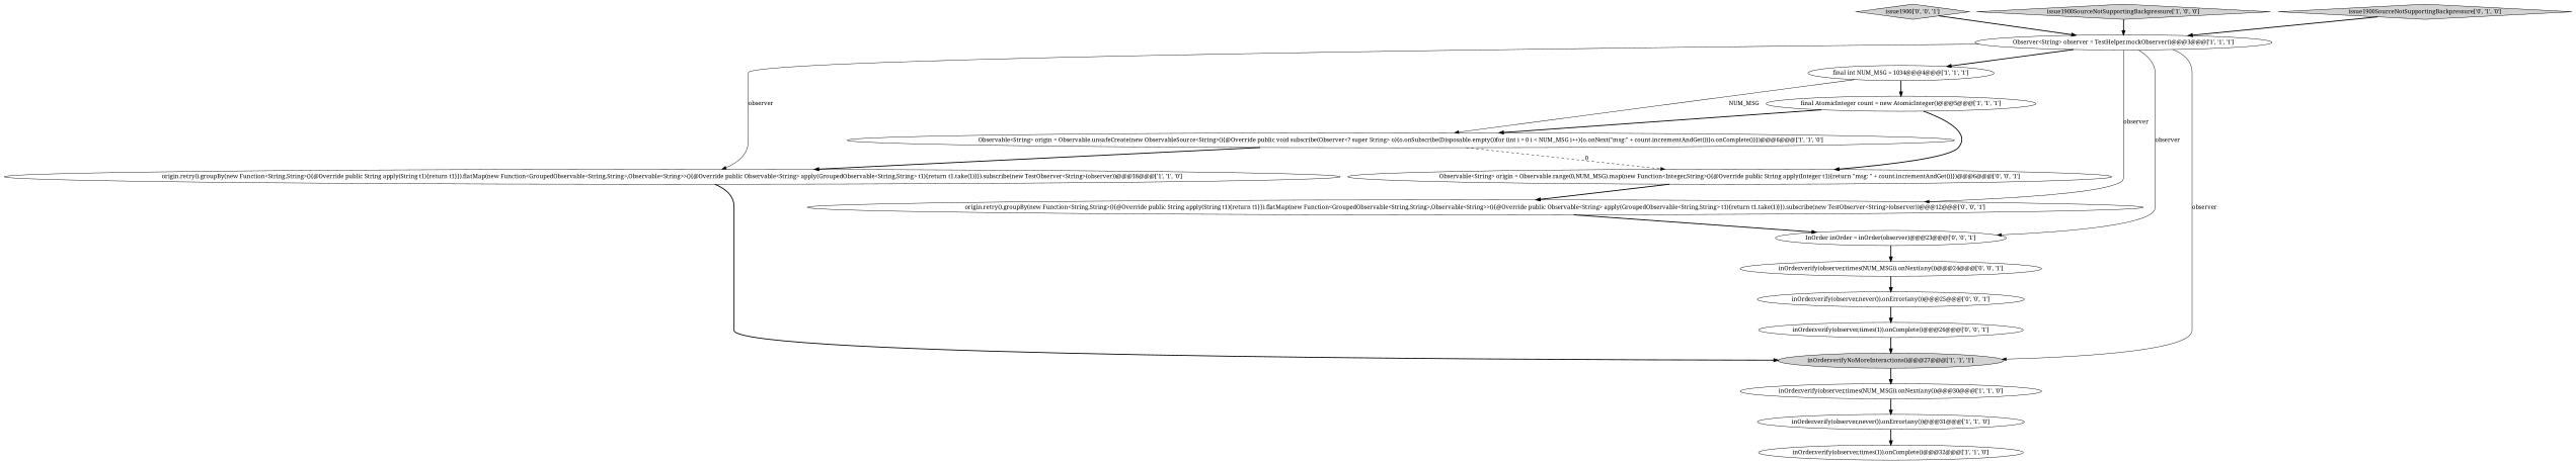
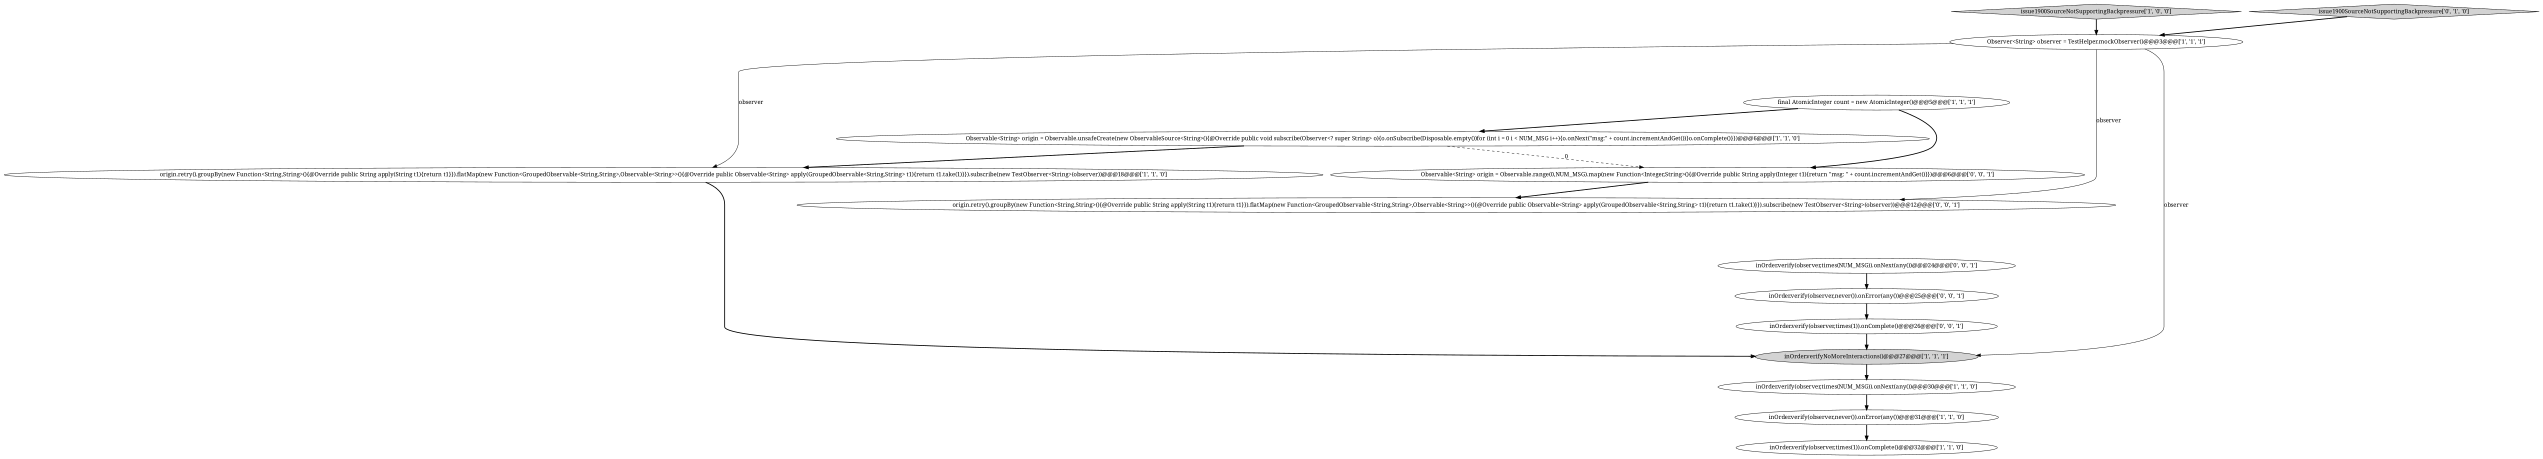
  digraph {
    fontname="Noto Serif"
    node [fillcolor=white fontname="Noto Serif" shape=ellipse style=filled]
    edge [fontname="Noto Serif" style=bold]
    n1 [label="final AtomicInteger count = new AtomicInteger()@@@5@@@['1', '1', '1']"]
    n2 [label="Observable<String> origin = Observable.range(0,NUM_MSG).map(new Function<Integer,String>(){@Override public String apply(Integer t1){return \"msg: \" + count.incrementAndGet()}})@@@6@@@['0', '0', '1']"]
    n3 [label="Observable<String> origin = Observable.unsafeCreate(new ObservableSource<String>(){@Override public void subscribe(Observer<? super String> o){o.onSubscribe(Disposable.empty())for (int i = 0 i < NUM_MSG i++){o.onNext(\"msg:\" + count.incrementAndGet())}o.onComplete()}})@@@6@@@['1', '1', '0']"]
    n4 [label="origin.retry().groupBy(new Function<String,String>(){@Override public String apply(String t1){return t1}}).flatMap(new Function<GroupedObservable<String,String>,Observable<String>>(){@Override public Observable<String> apply(GroupedObservable<String,String> t1){return t1.take(1)}}).subscribe(new TestObserver<String>(observer))@@@12@@@['0', '0', '1']"]
    n5 [label="origin.retry().groupBy(new Function<String,String>(){@Override public String apply(String t1){return t1}}).flatMap(new Function<GroupedObservable<String,String>,Observable<String>>(){@Override public Observable<String> apply(GroupedObservable<String,String> t1){return t1.take(1)}}).subscribe(new TestObserver<String>(observer))@@@18@@@['1', '1', '0']"]
    n6 [label="inOrder.verify(observer,times(1)).onComplete()@@@32@@@['1', '1', '0']"]
-   n7 [label="final int NUM_MSG = 1034@@@4@@@['1', '1', '1']"]
-   n8 [label="InOrder inOrder = inOrder(observer)@@@23@@@['0', '0', '1']"]
    n9 [label="inOrder.verify(observer,times(NUM_MSG)).onNext(any())@@@24@@@['0', '0', '1']"]
    n10 [label="inOrder.verify(observer,never()).onError(any())@@@25@@@['0', '0', '1']"]
    n11 [label="inOrder.verify(observer,times(NUM_MSG)).onNext(any())@@@30@@@['1', '1', '0']"]
    n12 [label="inOrder.verify(observer,never()).onError(any())@@@31@@@['1', '1', '0']"]
    n13 [label="inOrder.verify(observer,times(1)).onComplete()@@@26@@@['0', '0', '1']"]
    n14 [fillcolor=lightgray label="inOrder.verifyNoMoreInteractions()@@@27@@@['1', '1', '1']"]
-   n15 [fillcolor=lightgray label="issue1900['0', '0', '1']" shape=diamond]
    n16 [label="Observer<String> observer = TestHelper.mockObserver()@@@3@@@['1', '1', '1']"]
    n17 [fillcolor=lightgray label="issue1900SourceNotSupportingBackpressure['1', '0', '0']" shape=diamond]
    n18 [fillcolor=lightgray label="issue1900SourceNotSupportingBackpressure['0', '1', '0']" shape=diamond]
    n1 -> n2
    n1 -> n3
    n2 -> n4
    n3 -> n2 [label=0 style=dashed]
    n3 -> n5
-   n4 -> n8
    n5 -> n14
-   n7 -> n1
-   n7 -> n3 [label=NUM_MSG style=solid]
-   n8 -> n9
    n9 -> n10
    n10 -> n13
    n11 -> n12
    n12 -> n6
    n13 -> n14
    n14 -> n11
-   n15 -> n16
    n16 -> n4 [label=observer style=solid]
    n16 -> n5 [label=observer style=solid]
-   n16 -> n7
-   n16 -> n8 [label=observer style=solid]
    n16 -> n14 [label=observer style=solid]
    n17 -> n16
    n18 -> n16
  }
